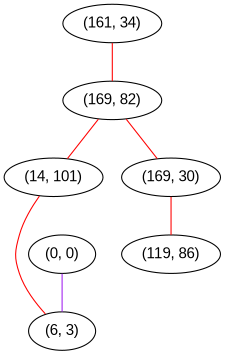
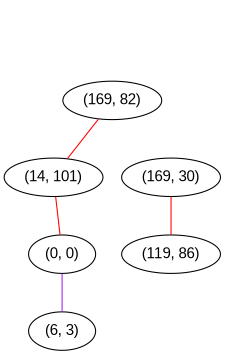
  graph {
    fontname="Liberation Sans"
    node [fontname="Liberation Sans"]
    edge [color=red fontname="Liberation Sans" weight=1]
    n1 [label="(169, 82)"]
-   "(161, 34)"
    "(14, 101)"
    "(169, 30)"
    n5 [label="(6, 3)"]
    "(119, 86)"
    "(0, 0)"
    n1 -- "(14, 101)"
-   n1 -- "(169, 30)"
-   "(161, 34)" -- n1
-   "(14, 101)" -- n5
+   "(14, 101)" -- "(0, 0)"
    "(169, 30)" -- "(119, 86)"
    "(0, 0)" -- n5 [color=purple weight=4]
  }
